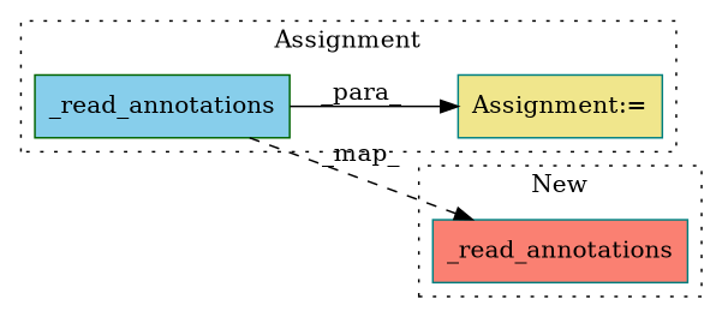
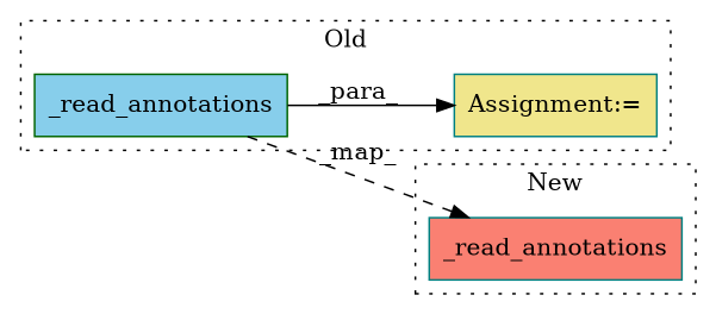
  digraph {
    rankdir=LR
    node [a=32 l="18,1" shape=box style=filled color=teal]
    n1 [label=_read_annotations s="3732,3782" fillcolor=skyblue color=darkgreen]
    n2 [a=7 l=1 label="Assignment:=" s=3717 fillcolor=khaki]
    n3 [label=_read_annotations s="3676,3726" fillcolor=salmon]
    subgraph cluster_1 {
-     label=Assignment
+     label=Old
      style=dotted
      n1
      n2
    }
    subgraph cluster_2 {
      label=New
      style=dotted
      n3
    }
    n1 -> n2 [label=_para_ style=solid]
    n1 -> n3 [label=_map_ style=dashed]
  }
